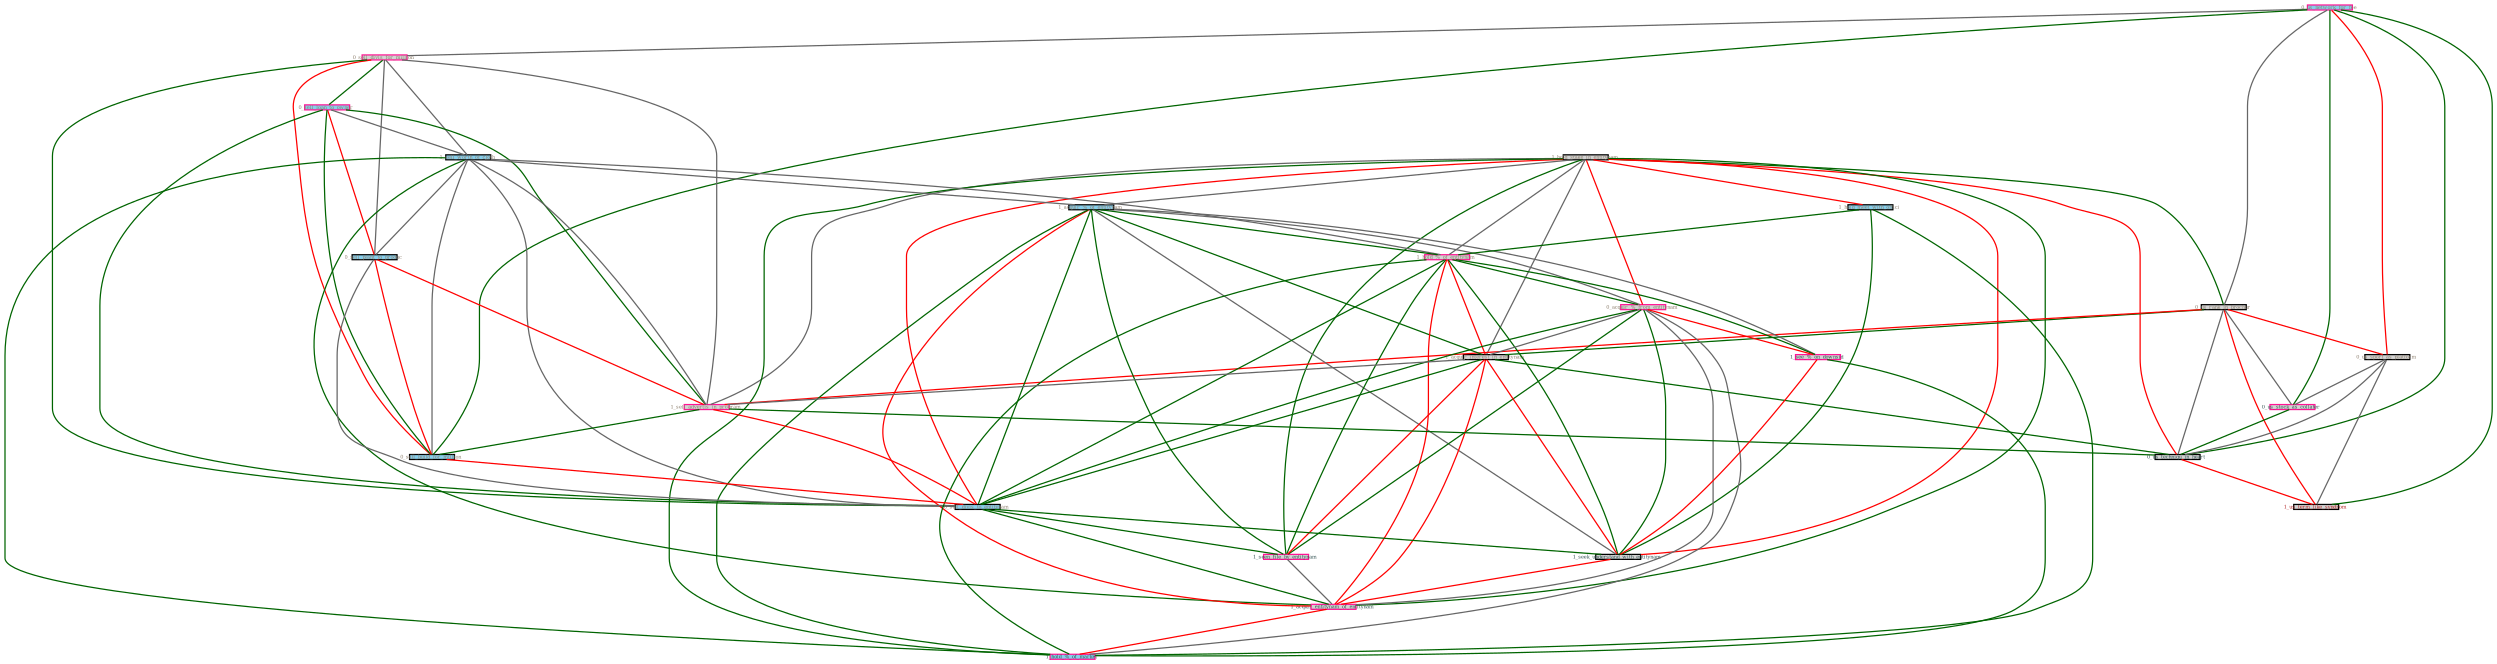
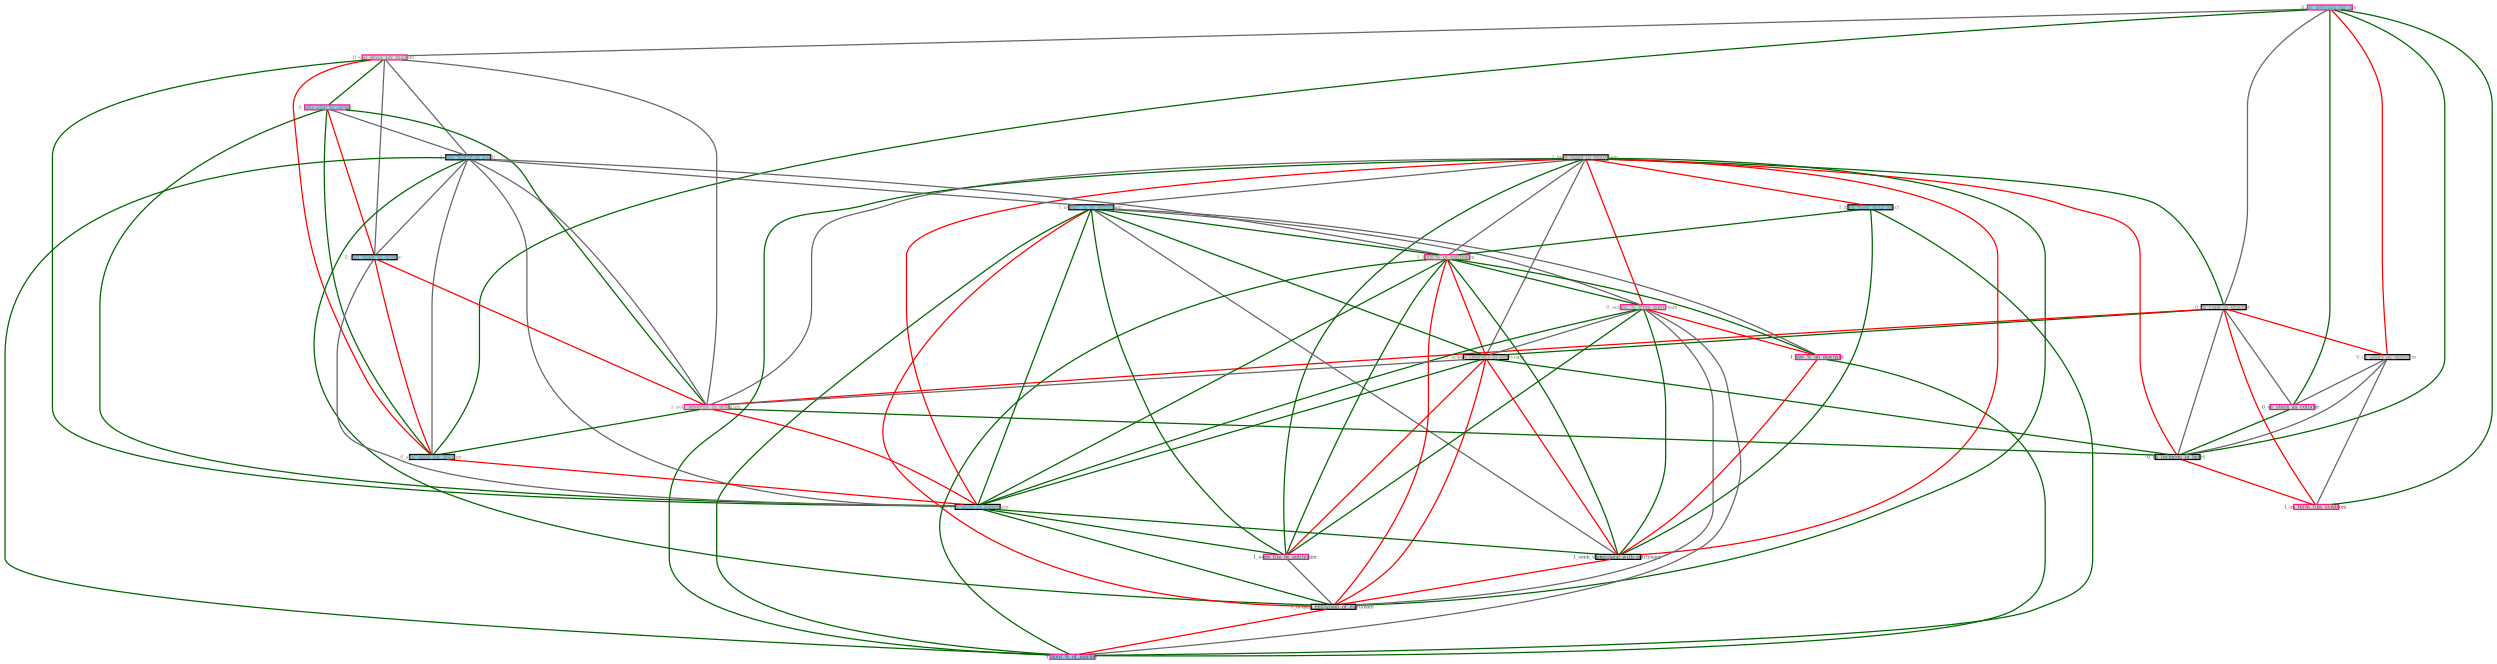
  graph {
    node [color=black fillcolor=lightgrey fixedsize=true fontcolor="#8b7d6b" fontsize=4 shape=polygon style=filled]
    edge [color=darkgreen w=1]
    "0_us_network_for_fee " [color=deeppink fillcolor=skyblue height=.06 width=.5]
    "0_sell_divis_for_million " [color=deeppink height=.06 width=.5]
    "1_hold_stake_in_entitynam " [height=.06 width=.5]
    "0_sell_loan_to_owner " [color=deeppink fillcolor=skyblue height=.06 width=.5]
    "0_us_rank_in_brochur " [height=.06 width=.5]
    "0_us_sport_as_platform " [height=.06 width=.5]
    "1_sell_worth_of_cloth " [fillcolor=skyblue height=.06 width=.5]
    "1_acquir_%_of_entitynam " [fillcolor=skyblue height=.06 width=.5]
    "0_sell_plant_to_produc " [fillcolor=skyblue height=.06 width=.5]
    "1_hold_meet_with_offici " [fillcolor=skyblue height=.06 width=.5]
    "1_hold_%_of_entitynam " [color=deeppink height=.06 width=.5]
    "0_acquir_%_from_entitynam " [color=deeppink height=.06 width=.5]
    "1_acquir_interest_in_entitynam " [height=.06 width=.5]
    "1_sell_advertis_in_program " [color=deeppink height=.06 width=.5]
    "0_sell_build_for_million " [fillcolor=skyblue height=.06 width=.5]
    "0_sell_divis_to_entitynam " [fillcolor=skyblue height=.06 width=.5]
-   "1_us_term_like_syndrom " [fontcolor="#b22222" height=.06 width=.5]
+   "1_us_term_like_syndrom " [color=deeppink fontcolor="#b22222" height=.06 width=.5]
    "0_us_stock_as_collater " [color=deeppink fontcolor="#2f4f4f" height=.06 width=.5]
    "0_us_techniqu_in_heart " [fontcolor="#2f4f4f" height=.06 width=.5]
    "1_seen_file_by_entitynam " [color=deeppink fontcolor="#2f4f4f" height=.06 width=.5]
    "1_seek_understand_with_entitynam " [fontcolor="#2f4f4f" height=.06 width=.5]
-   "1_acquir_entitynam_of_entitynam " [color=deeppink fontcolor="#2f4f4f" height=.06 width=.5]
+   "1_acquir_entitynam_of_entitynam " [fontcolor="#2f4f4f" height=.06 width=.5]
    "1_hold_%_of_market " [color=deeppink fillcolor=skyblue fontcolor="#2f4f4f" height=.06 width=.5]
    "1_see_%_on_downsid " [color=deeppink fontcolor="#2f4f4f" height=.06 width=.5]
    subgraph sub_1 {
      "0_us_network_for_fee "
      "0_sell_divis_for_million "
      "1_hold_stake_in_entitynam "
      "0_sell_loan_to_owner "
      "0_us_rank_in_brochur "
      "0_us_sport_as_platform "
      "1_sell_worth_of_cloth "
      "1_acquir_%_of_entitynam "
      "0_sell_plant_to_produc "
      "1_hold_meet_with_offici "
      "1_hold_%_of_entitynam "
      "0_acquir_%_from_entitynam "
      "1_acquir_interest_in_entitynam "
      "1_sell_advertis_in_program "
      "0_sell_build_for_million "
      "0_sell_divis_to_entitynam "
    }
    subgraph sub_2 {
      "1_us_term_like_syndrom "
    }
    "0_us_network_for_fee " -- "0_sell_divis_for_million " [color=gray40]
    "0_us_network_for_fee " -- "0_us_rank_in_brochur " [color=gray40]
    "0_us_network_for_fee " -- "0_us_sport_as_platform " [color=red]
    "0_us_network_for_fee " -- "0_sell_build_for_million "
    "0_us_network_for_fee " -- "1_us_term_like_syndrom "
    "0_us_network_for_fee " -- "0_us_stock_as_collater "
    "0_us_network_for_fee " -- "0_us_techniqu_in_heart "
    "0_sell_divis_for_million " -- "0_sell_loan_to_owner "
    "0_sell_divis_for_million " -- "1_sell_worth_of_cloth " [color=gray40]
    "0_sell_divis_for_million " -- "0_sell_plant_to_produc " [color=gray40]
    "0_sell_divis_for_million " -- "1_sell_advertis_in_program " [color=gray40]
    "0_sell_divis_for_million " -- "0_sell_build_for_million " [color=red w=3]
    "0_sell_divis_for_million " -- "0_sell_divis_to_entitynam " [w=2]
    "1_hold_stake_in_entitynam " -- "0_us_rank_in_brochur "
    "1_hold_stake_in_entitynam " -- "1_acquir_%_of_entitynam " [color=gray40]
    "1_hold_stake_in_entitynam " -- "1_hold_meet_with_offici " [color=red]
    "1_hold_stake_in_entitynam " -- "1_hold_%_of_entitynam " [color=gray40 w=2]
    "1_hold_stake_in_entitynam " -- "0_acquir_%_from_entitynam " [color=red]
    "1_hold_stake_in_entitynam " -- "1_acquir_interest_in_entitynam " [color=gray40 w=2]
    "1_hold_stake_in_entitynam " -- "1_sell_advertis_in_program " [color=gray40]
    "1_hold_stake_in_entitynam " -- "0_sell_divis_to_entitynam " [color=red]
    "1_hold_stake_in_entitynam " -- "0_us_techniqu_in_heart " [color=red]
    "1_hold_stake_in_entitynam " -- "1_seen_file_by_entitynam "
    "1_hold_stake_in_entitynam " -- "1_seek_understand_with_entitynam " [color=red]
    "1_hold_stake_in_entitynam " -- "1_acquir_entitynam_of_entitynam "
    "1_hold_stake_in_entitynam " -- "1_hold_%_of_market "
    "0_sell_loan_to_owner " -- "1_sell_worth_of_cloth " [color=gray40]
    "0_sell_loan_to_owner " -- "0_sell_plant_to_produc " [color=red w=2]
    "0_sell_loan_to_owner " -- "1_sell_advertis_in_program "
    "0_sell_loan_to_owner " -- "0_sell_build_for_million "
    "0_sell_loan_to_owner " -- "0_sell_divis_to_entitynam " [w=2]
    "0_us_rank_in_brochur " -- "0_us_sport_as_platform " [color=red]
    "0_us_rank_in_brochur " -- "1_acquir_interest_in_entitynam "
    "0_us_rank_in_brochur " -- "1_sell_advertis_in_program " [color=red]
    "0_us_rank_in_brochur " -- "1_us_term_like_syndrom " [color=red]
    "0_us_rank_in_brochur " -- "0_us_stock_as_collater " [color=gray40]
    "0_us_rank_in_brochur " -- "0_us_techniqu_in_heart " [color=gray40 w=2]
    "0_us_sport_as_platform " -- "1_us_term_like_syndrom " [color=gray40]
    "0_us_sport_as_platform " -- "0_us_stock_as_collater " [color=gray40 w=2]
    "0_us_sport_as_platform " -- "0_us_techniqu_in_heart " [color=gray40]
    "1_sell_worth_of_cloth " -- "1_acquir_%_of_entitynam " [color=gray40]
    "1_sell_worth_of_cloth " -- "0_sell_plant_to_produc " [color=gray40]
    "1_sell_worth_of_cloth " -- "1_hold_%_of_entitynam " [color=gray40]
    "1_sell_worth_of_cloth " -- "1_sell_advertis_in_program " [color=gray40]
    "1_sell_worth_of_cloth " -- "0_sell_build_for_million " [color=gray40]
    "1_sell_worth_of_cloth " -- "0_sell_divis_to_entitynam " [color=gray40]
    "1_sell_worth_of_cloth " -- "1_acquir_entitynam_of_entitynam "
    "1_sell_worth_of_cloth " -- "1_hold_%_of_market "
    "1_acquir_%_of_entitynam " -- "1_hold_%_of_entitynam " [w=3]
    "1_acquir_%_of_entitynam " -- "0_acquir_%_from_entitynam " [color=gray40 w=3]
    "1_acquir_%_of_entitynam " -- "1_acquir_interest_in_entitynam " [w=2]
    "1_acquir_%_of_entitynam " -- "0_sell_divis_to_entitynam "
    "1_acquir_%_of_entitynam " -- "1_seen_file_by_entitynam "
    "1_acquir_%_of_entitynam " -- "1_seek_understand_with_entitynam " [color=gray40]
    "1_acquir_%_of_entitynam " -- "1_acquir_entitynam_of_entitynam " [color=red w=3]
    "1_acquir_%_of_entitynam " -- "1_hold_%_of_market " [w=2]
    "1_acquir_%_of_entitynam " -- "1_see_%_on_downsid " [color=gray40]
    "0_sell_plant_to_produc " -- "1_sell_advertis_in_program " [color=red]
    "0_sell_plant_to_produc " -- "0_sell_build_for_million " [color=red]
    "0_sell_plant_to_produc " -- "0_sell_divis_to_entitynam " [color=gray40 w=2]
    "1_hold_meet_with_offici " -- "1_hold_%_of_entitynam "
    "1_hold_meet_with_offici " -- "1_seek_understand_with_entitynam "
    "1_hold_meet_with_offici " -- "1_hold_%_of_market "
    "1_hold_%_of_entitynam " -- "0_acquir_%_from_entitynam " [w=2]
    "1_hold_%_of_entitynam " -- "1_acquir_interest_in_entitynam " [color=red]
    "1_hold_%_of_entitynam " -- "0_sell_divis_to_entitynam "
    "1_hold_%_of_entitynam " -- "1_seen_file_by_entitynam "
    "1_hold_%_of_entitynam " -- "1_seek_understand_with_entitynam "
    "1_hold_%_of_entitynam " -- "1_acquir_entitynam_of_entitynam " [color=red w=2]
    "1_hold_%_of_entitynam " -- "1_hold_%_of_market " [w=3]
    "1_hold_%_of_entitynam " -- "1_see_%_on_downsid "
    "0_acquir_%_from_entitynam " -- "1_acquir_interest_in_entitynam " [color=gray40 w=2]
    "0_acquir_%_from_entitynam " -- "0_sell_divis_to_entitynam "
    "0_acquir_%_from_entitynam " -- "1_seen_file_by_entitynam "
    "0_acquir_%_from_entitynam " -- "1_seek_understand_with_entitynam "
    "0_acquir_%_from_entitynam " -- "1_acquir_entitynam_of_entitynam " [color=gray40 w=2]
    "0_acquir_%_from_entitynam " -- "1_hold_%_of_market " [color=gray40]
    "0_acquir_%_from_entitynam " -- "1_see_%_on_downsid " [color=red]
    "1_acquir_interest_in_entitynam " -- "1_sell_advertis_in_program " [color=gray40]
    "1_acquir_interest_in_entitynam " -- "0_sell_divis_to_entitynam "
    "1_acquir_interest_in_entitynam " -- "0_us_techniqu_in_heart "
    "1_acquir_interest_in_entitynam " -- "1_seen_file_by_entitynam " [color=red]
    "1_acquir_interest_in_entitynam " -- "1_seek_understand_with_entitynam " [color=red]
    "1_acquir_interest_in_entitynam " -- "1_acquir_entitynam_of_entitynam " [color=red w=2]
    "1_sell_advertis_in_program " -- "0_sell_build_for_million "
    "1_sell_advertis_in_program " -- "0_sell_divis_to_entitynam " [color=red]
    "1_sell_advertis_in_program " -- "0_us_techniqu_in_heart "
    "0_sell_build_for_million " -- "0_sell_divis_to_entitynam " [color=red]
    "0_sell_divis_to_entitynam " -- "1_seen_file_by_entitynam "
    "0_sell_divis_to_entitynam " -- "1_seek_understand_with_entitynam "
    "0_sell_divis_to_entitynam " -- "1_acquir_entitynam_of_entitynam "
    "0_us_stock_as_collater " -- "0_us_techniqu_in_heart "
    "0_us_techniqu_in_heart " -- "1_us_term_like_syndrom " [color=red]
    "1_seen_file_by_entitynam " -- "1_acquir_entitynam_of_entitynam " [color=gray40]
    "1_seek_understand_with_entitynam " -- "1_acquir_entitynam_of_entitynam " [color=red]
    "1_acquir_entitynam_of_entitynam " -- "1_hold_%_of_market " [color=red]
    "1_see_%_on_downsid " -- "1_seek_understand_with_entitynam " [color=red]
    "1_see_%_on_downsid " -- "1_hold_%_of_market "
  }
